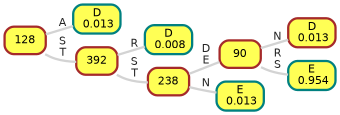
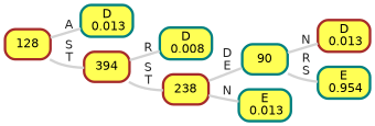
  graph {
    rankdir=LR
    ranksep="0 equally"
    splines=straight
    node [color=teal fillcolor="#ffff55" fontcolor=black fontname=helvetica penwidth=3 shape=box style="filled, rounded"]
    edge [color=lightgray fontcolor=grey14 fontname=helvetica fontweight=bold penwidth=3]
    n1 [label="D\n 0.013"]
    n2 [color=brown label=128]
-   n3 [color=brown label=392]
+   n3 [color=brown label=394]
    n4 [label="D\n 0.008"]
    n5 [color=brown label=238]
-   n6 [color=brown label=90]
+   n6 [label=90]
    n7 [label="E\n 0.013"]
    n8 [color=brown label="D\n 0.013"]
    n9 [label="E\n 0.954"]
    subgraph sub_1 {
      rank=same
    }
    n2 -- n1 [label=" A"]
    n2 -- n3 [label=" S\n T"]
    n3 -- n4 [label=" R"]
    n3 -- n5 [label=" S\n T"]
    n5 -- n6 [label=" D\n E"]
    n5 -- n7 [label=" N"]
    n6 -- n8 [label=" N"]
    n6 -- n9 [label=" R\n S"]
  }
